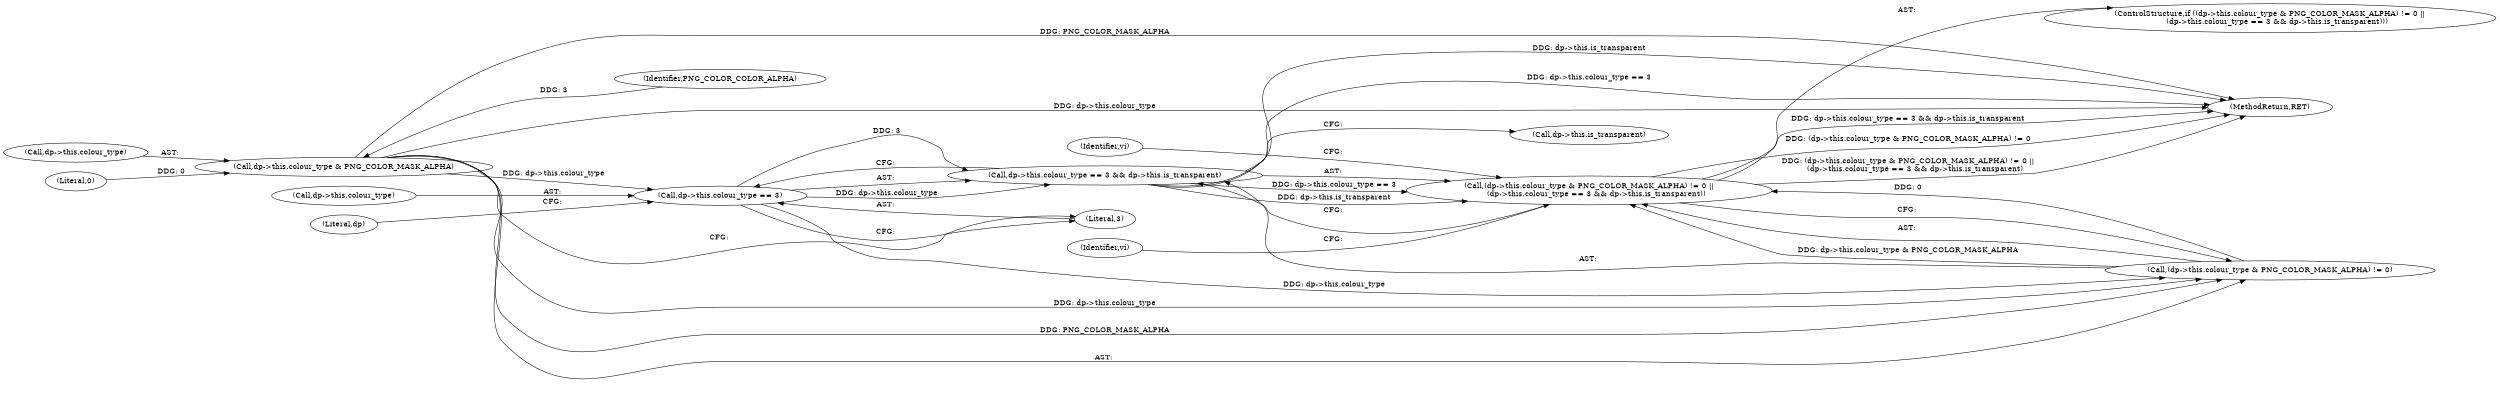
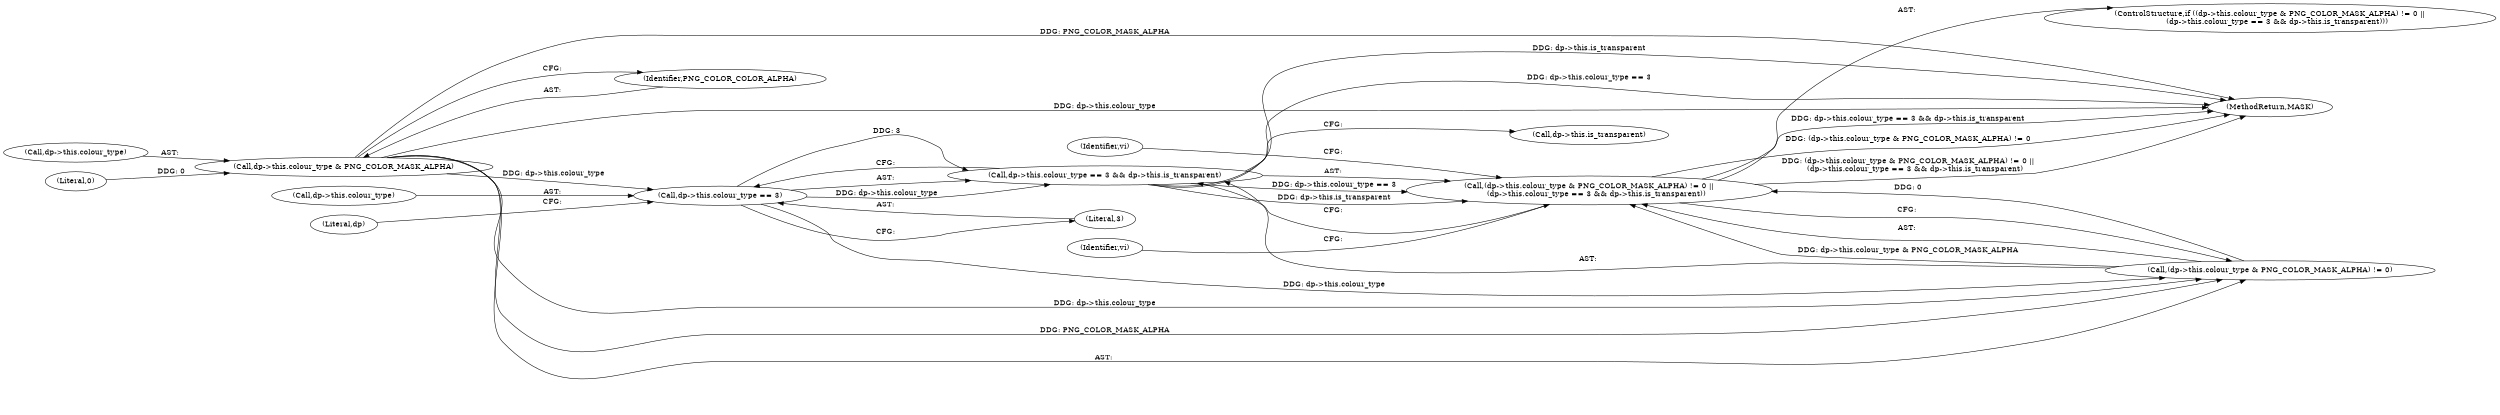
  digraph {
    rankdir=LR
    n1 [label="(Call,dp->this.colour_type == 3)"]
    n2 [label="(Call,dp->this.colour_type == 3 && dp->this.is_transparent)"]
    n3 [label="(Literal,3)"]
    n4 [label="(Call,(dp->this.colour_type & PNG_COLOR_MASK_ALPHA) != 0)"]
-   n5 [label="(MethodReturn,RET)"]
+   n5 [label="(MethodReturn,MASK)"]
    n6 [label="(Call,(dp->this.colour_type & PNG_COLOR_MASK_ALPHA) != 0 ||\n      (dp->this.colour_type == 3 && dp->this.is_transparent))"]
    n7 [label="(Call,dp->this.is_transparent)"]
    n8 [label="(Call,dp->this.colour_type & PNG_COLOR_MASK_ALPHA)"]
    n9 [label="(Identifier,PNG_COLOR_COLOR_ALPHA)"]
    n10 [label="(ControlStructure,if ((dp->this.colour_type & PNG_COLOR_MASK_ALPHA) != 0 ||\n      (dp->this.colour_type == 3 && dp->this.is_transparent)))"]
    n11 [label="(Call,dp->this.colour_type)"]
    n12 [label="(Call,dp->this.colour_type)"]
    n13 [label="(Identifier,vi)"]
    n14 [label="(Literal,dp)"]
    n15 [label="(Identifier,vi)"]
    n16 [label="(Literal,0)"]
    n1 -> n2 [label="AST: "]
    n1 -> n2 [label="DDG: dp->this.colour_type"]
    n1 -> n2 [label="DDG: 3"]
    n1 -> n3 [label="CFG: "]
    n1 -> n4 [label="DDG: dp->this.colour_type"]
    n2 -> n1 [label="CFG: "]
    n2 -> n5 [label="DDG: dp->this.is_transparent"]
    n2 -> n5 [label="DDG: dp->this.colour_type == 3"]
    n2 -> n6 [label="AST: "]
    n2 -> n6 [label="DDG: dp->this.colour_type == 3"]
    n2 -> n6 [label="DDG: dp->this.is_transparent"]
    n2 -> n7 [label="CFG: "]
    n3 -> n1 [label="AST: "]
    n4 -> n2 [label="AST: "]
    n4 -> n6 [label="AST: "]
    n4 -> n6 [label="DDG: dp->this.colour_type & PNG_COLOR_MASK_ALPHA"]
    n4 -> n6 [label="DDG: 0"]
    n6 -> n2 [label="CFG: "]
    n6 -> n4 [label="CFG: "]
    n6 -> n5 [label="DDG: (dp->this.colour_type & PNG_COLOR_MASK_ALPHA) != 0"]
    n6 -> n5 [label="DDG: (dp->this.colour_type & PNG_COLOR_MASK_ALPHA) != 0 ||\n      (dp->this.colour_type == 3 && dp->this.is_transparent)"]
    n6 -> n5 [label="DDG: dp->this.colour_type == 3 && dp->this.is_transparent"]
    n6 -> n10 [label="AST: "]
    n8 -> n1 [label="DDG: dp->this.colour_type"]
    n8 -> n4 [label="AST: "]
    n8 -> n4 [label="DDG: dp->this.colour_type"]
    n8 -> n4 [label="DDG: PNG_COLOR_MASK_ALPHA"]
    n8 -> n5 [label="DDG: PNG_COLOR_MASK_ALPHA"]
    n8 -> n5 [label="DDG: dp->this.colour_type"]
-   n8 -> n3 [label="CFG: "]
-   n9 -> n8 [label="DDG: 3"]
+   n8 -> n9 [label="CFG: "]
+   n9 -> n8 [label="AST: "]
    n11 -> n8 [label="AST: "]
    n12 -> n1 [label="AST: "]
    n13 -> n6 [label="CFG: "]
    n14 -> n1 [label="CFG: "]
    n15 -> n6 [label="CFG: "]
    n16 -> n8 [label="DDG: 0"]
  }
